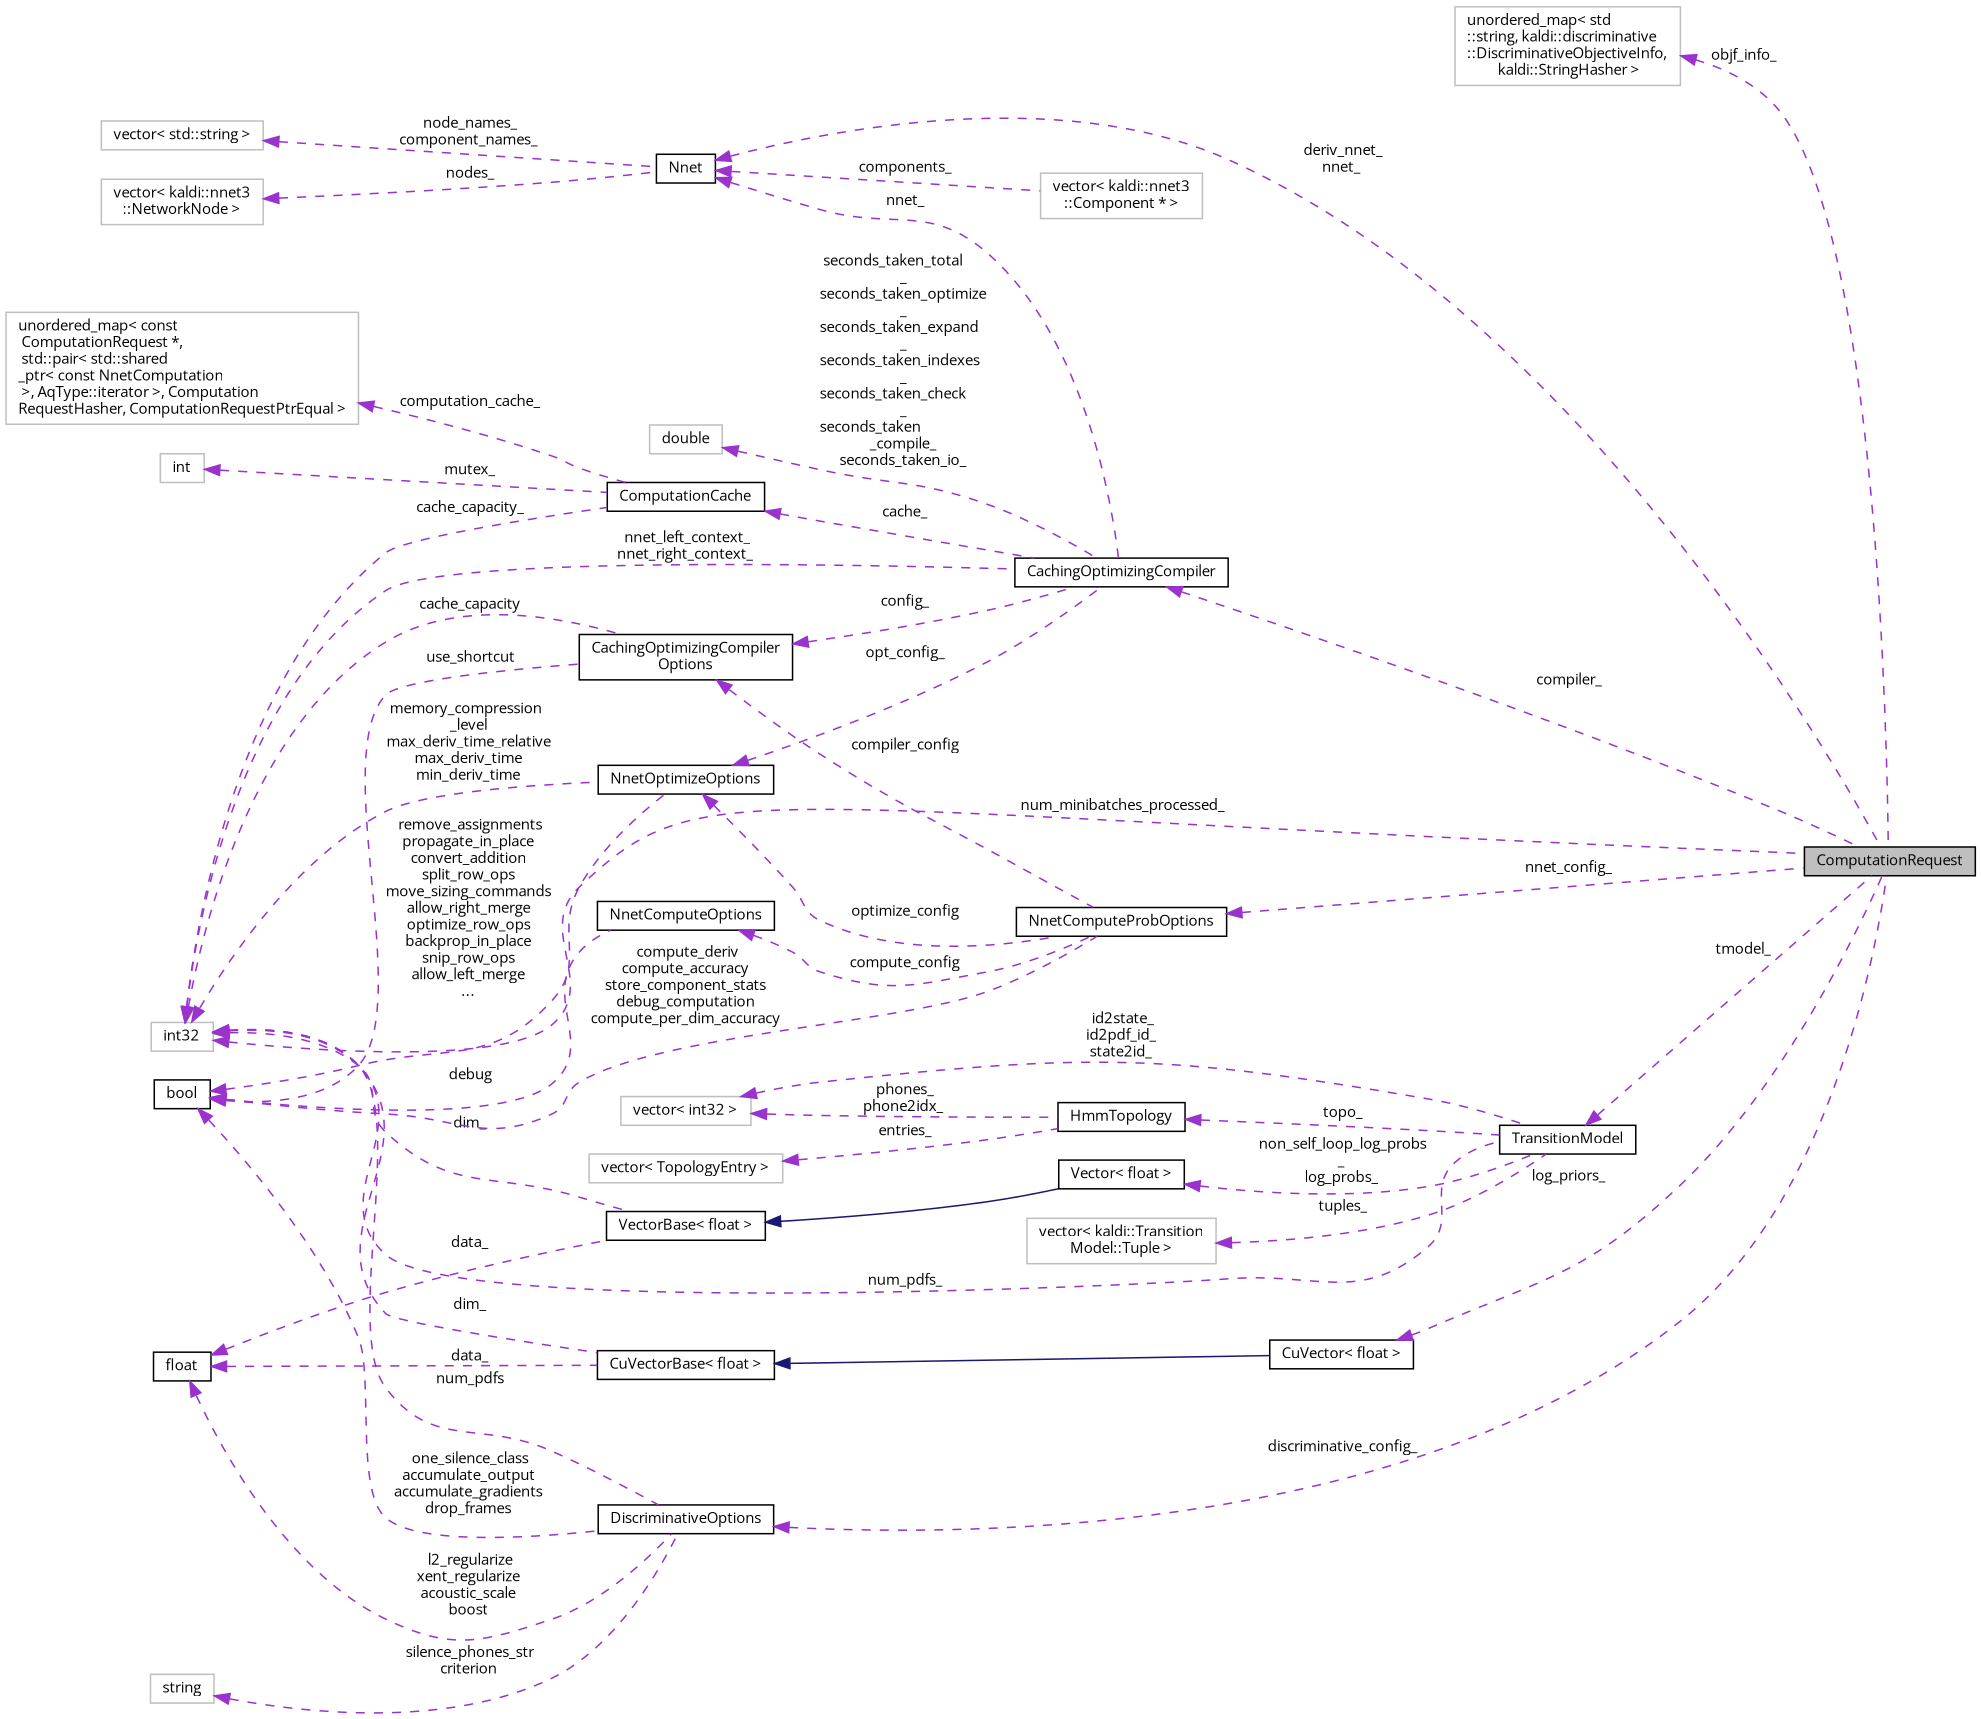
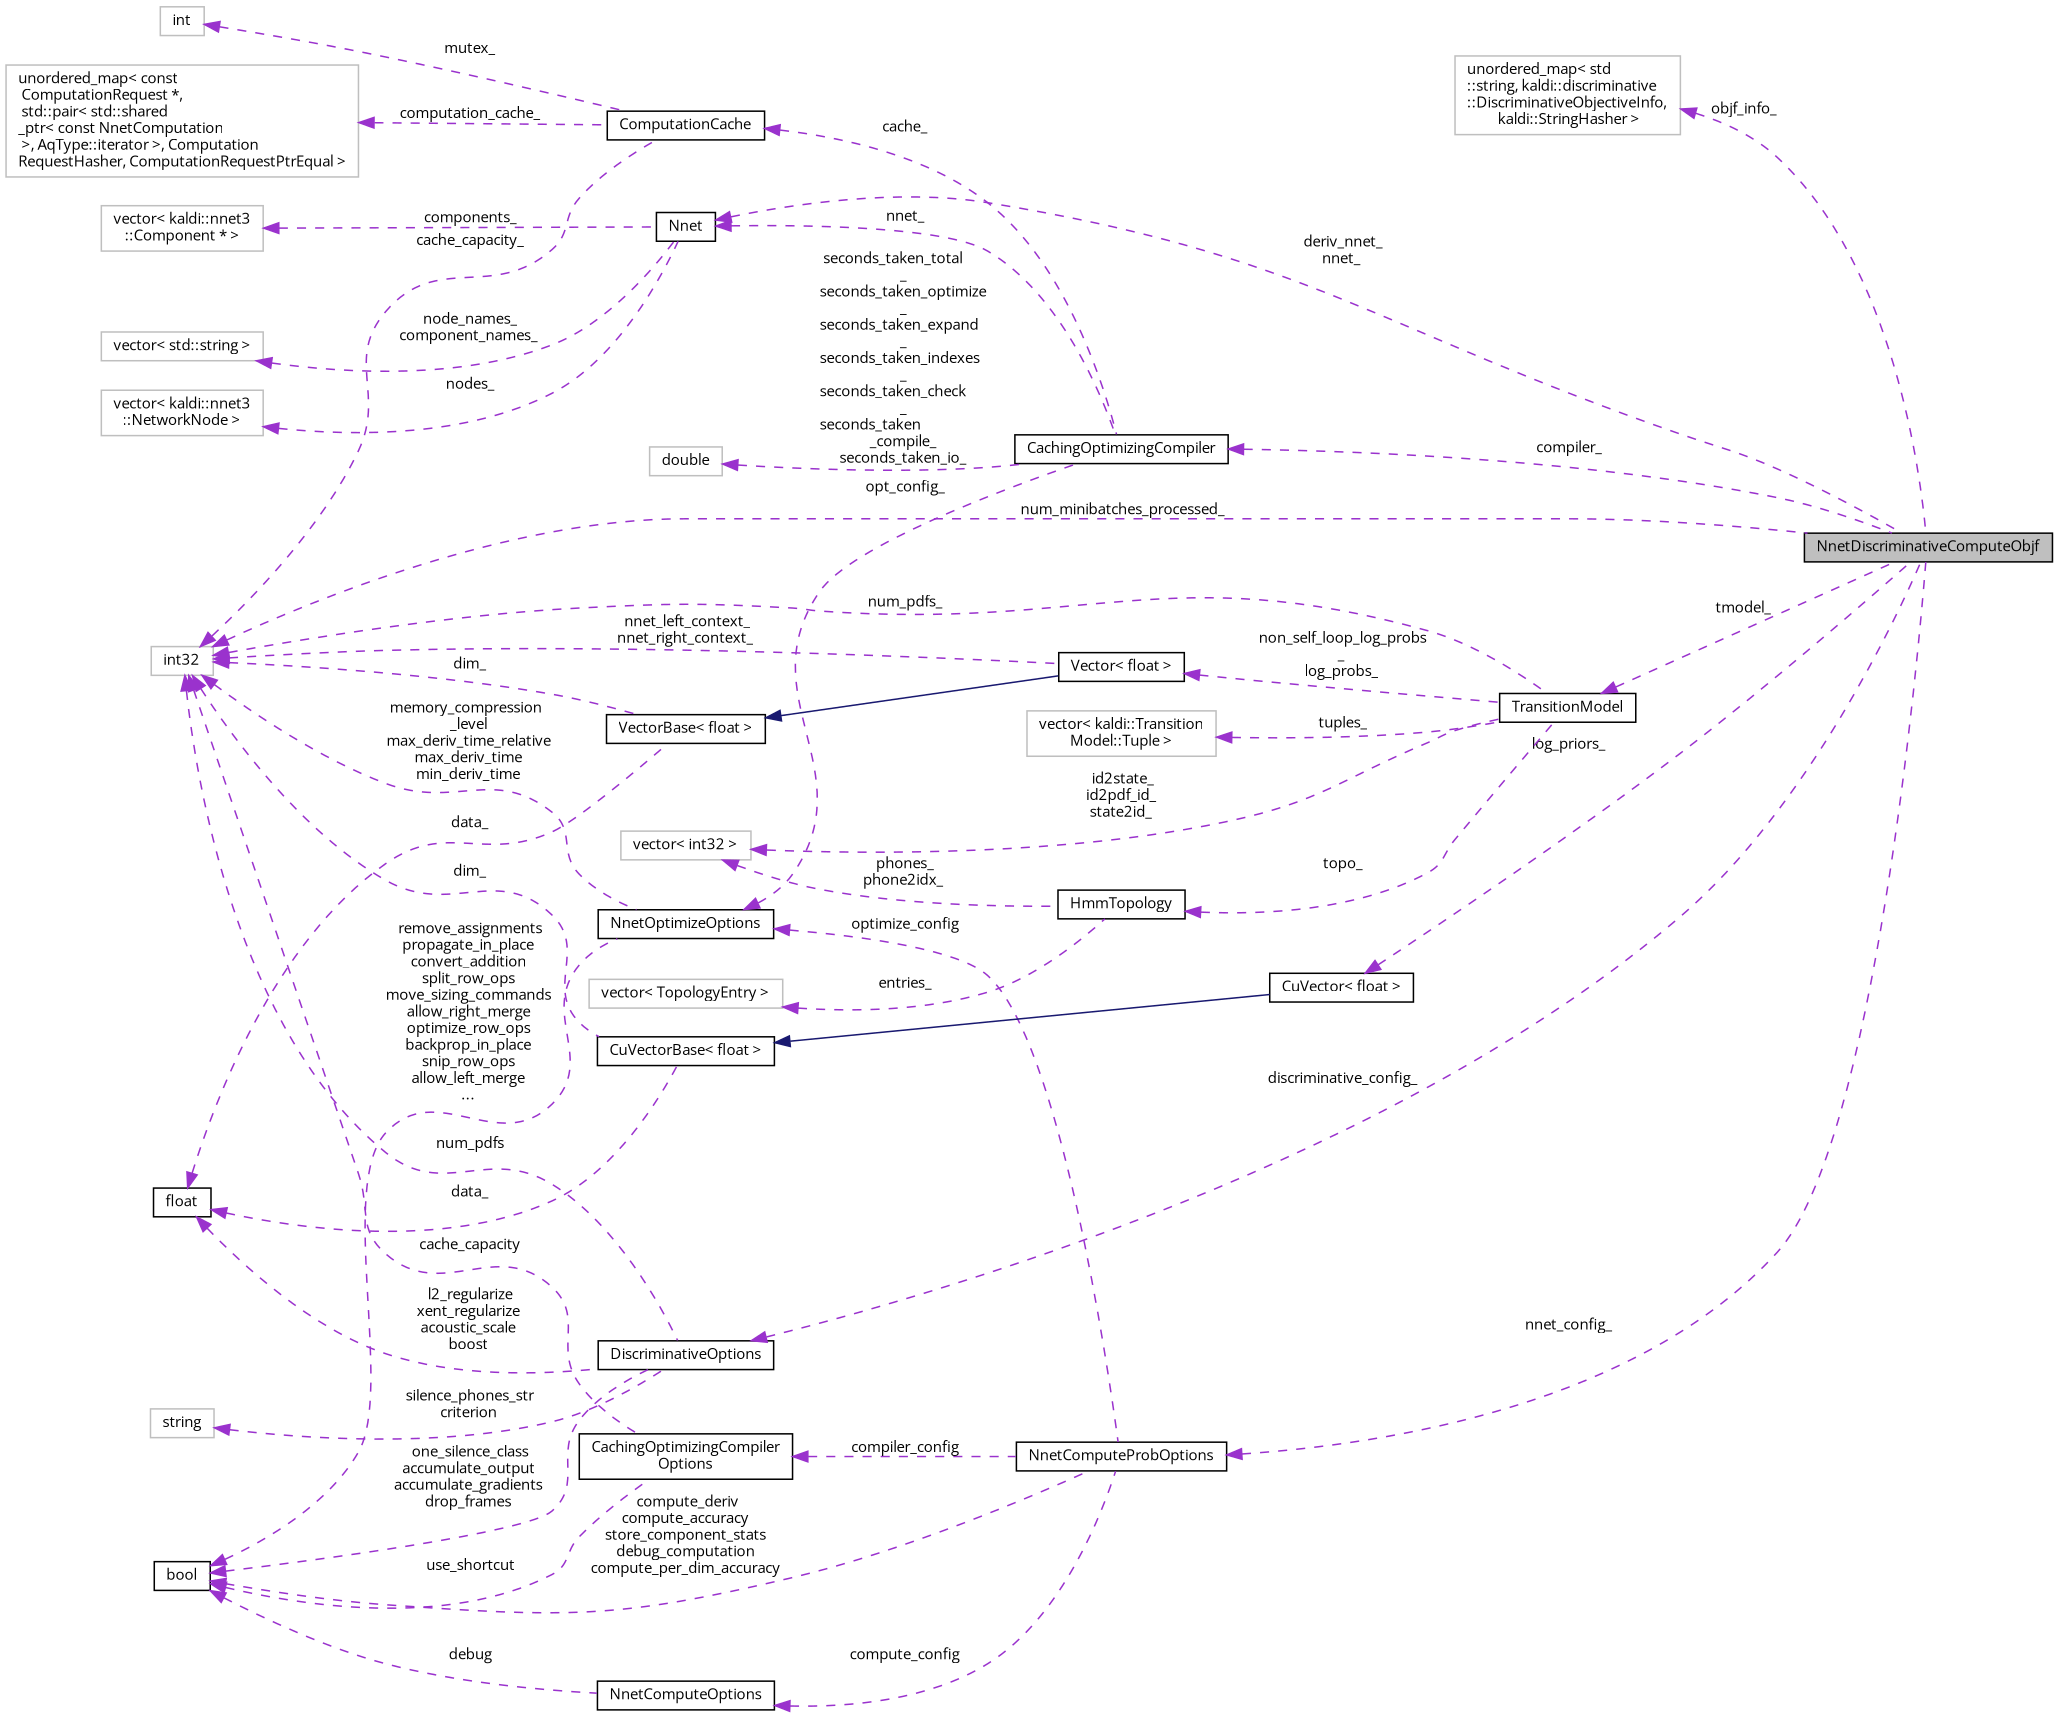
  digraph {
    fontname="Open Sans"
    rankdir=LR
    node [color=black fillcolor=white fontname="Open Sans" fontsize=10 shape=record style=filled]
    edge [color=darkorchid3 dir=back fontname="Open Sans" fontsize=10 labelfontname=Helvetica labelfontsize=10 style=dashed]
-   n1 [fillcolor=grey75 fontcolor=black height=0.2 label=ComputationRequest width=0.4]
+   n1 [fillcolor=grey75 fontcolor=black height=0.2 label=NnetDiscriminativeComputeObjf width=0.4]
    n2 [color=grey75 height=0.2 label="unordered_map\< std\l::string, kaldi::discriminative\l::DiscriminativeObjectiveInfo,\l kaldi::StringHasher \>" width=0.4]
    n3 [height=0.2 label=CachingOptimizingCompiler width=0.4]
    n4 [color=grey75 height=0.2 label=double width=0.4]
    n5 [height=0.2 label=ComputationCache width=0.4]
    n6 [color=grey75 height=0.2 label=int width=0.4]
    n7 [color=grey75 height=0.2 label="unordered_map\< const\l ComputationRequest *,\l std::pair\< std::shared\l_ptr\< const NnetComputation\l \>, AqType::iterator \>, Computation\lRequestHasher, ComputationRequestPtrEqual \>" width=0.4]
    n8 [color=grey75 height=0.2 label=int32 width=0.4]
    n9 [height=0.2 label="CachingOptimizingCompiler\lOptions" width=0.4]
    n10 [height=0.2 label=NnetOptimizeOptions width=0.4]
    n11 [height=0.2 label=DiscriminativeOptions width=0.4]
    n12 [height=0.2 label="CuVectorBase\< float \>" width=0.4]
    n13 [height=0.2 label=TransitionModel width=0.4]
    n14 [height=0.2 label="VectorBase\< float \>" width=0.4]
    n15 [height=0.2 label=NnetComputeProbOptions width=0.4]
    n16 [height=0.2 label="CuVector\< float \>" width=0.4]
    n17 [height=0.2 label="Vector\< float \>" width=0.4]
    n18 [height=0.2 label=bool width=0.4]
    n19 [height=0.2 label=NnetComputeOptions width=0.4]
    n20 [height=0.2 label=Nnet width=0.4]
    n21 [color=grey75 height=0.2 label="vector\< std::string \>" width=0.4]
    n22 [color=grey75 height=0.2 label="vector\< kaldi::nnet3\l::NetworkNode \>" width=0.4]
    n23 [color=grey75 height=0.2 label="vector\< kaldi::nnet3\l::Component * \>" width=0.4]
    n24 [height=0.2 label=float width=0.4]
    n25 [color=grey75 height=0.2 label=string width=0.4]
    n26 [height=0.2 label=HmmTopology width=0.4]
    n27 [color=grey75 height=0.2 label="vector\< int32 \>" width=0.4]
    n28 [color=grey75 height=0.2 label="vector\< TopologyEntry \>" width=0.4]
    n29 [color=grey75 height=0.2 label="vector\< kaldi::Transition\lModel::Tuple \>" width=0.4]
    n2 -> n1 [label=" objf_info_"]
    n3 -> n1 [label=" compiler_"]
    n4 -> n3 [label=" seconds_taken_total\l_\nseconds_taken_optimize\l_\nseconds_taken_expand\l_\nseconds_taken_indexes\l_\nseconds_taken_check\l_\nseconds_taken\l_compile_\nseconds_taken_io_"]
    n5 -> n3 [label=" cache_"]
    n6 -> n5 [label=" mutex_"]
    n7 -> n5 [label=" computation_cache_"]
    n8 -> n1 [label=" num_minibatches_processed_"]
-   n8 -> n3 [label=" nnet_left_context_\nnnet_right_context_"]
+   n8 -> n17 [label=" nnet_left_context_\nnnet_right_context_"]
    n8 -> n5 [label=" cache_capacity_"]
    n8 -> n9 [label=" cache_capacity"]
    n8 -> n10 [label=" memory_compression\l_level\nmax_deriv_time_relative\nmax_deriv_time\nmin_deriv_time"]
    n8 -> n11 [label=" num_pdfs"]
    n8 -> n12 [label=" dim_"]
    n8 -> n13 [label=" num_pdfs_"]
    n8 -> n14 [label=" dim_"]
-   n9 -> n3 [label=" config_"]
    n9 -> n15 [label=" compiler_config"]
    n10 -> n3 [label=" opt_config_"]
    n10 -> n15 [label=" optimize_config"]
    n11 -> n1 [label=" discriminative_config_"]
    n12 -> n16 [color=midnightblue style=solid]
    n13 -> n1 [label=" tmodel_"]
    n14 -> n17 [color=midnightblue style=solid]
    n15 -> n1 [label=" nnet_config_"]
    n16 -> n1 [label=" log_priors_"]
    n17 -> n13 [label=" non_self_loop_log_probs\l_\nlog_probs_"]
    n18 -> n9 [label=" use_shortcut"]
    n18 -> n10 [label=" remove_assignments\npropagate_in_place\nconvert_addition\nsplit_row_ops\nmove_sizing_commands\nallow_right_merge\noptimize_row_ops\nbackprop_in_place\nsnip_row_ops\nallow_left_merge\n..."]
    n18 -> n11 [label=" one_silence_class\naccumulate_output\naccumulate_gradients\ndrop_frames"]
    n18 -> n15 [label=" compute_deriv\ncompute_accuracy\nstore_component_stats\ndebug_computation\ncompute_per_dim_accuracy"]
    n18 -> n19 [label=" debug"]
    n19 -> n15 [label=" compute_config"]
    n20 -> n1 [label=" deriv_nnet_\nnnet_"]
    n20 -> n3 [label=" nnet_"]
    n21 -> n20 [label=" node_names_\ncomponent_names_"]
    n22 -> n20 [label=" nodes_"]
-   n20 -> n23 [label=" components_"]
+   n23 -> n20 [label=" components_"]
    n24 -> n11 [label=" l2_regularize\nxent_regularize\nacoustic_scale\nboost"]
    n24 -> n12 [label=" data_"]
    n24 -> n14 [label=" data_"]
    n25 -> n11 [label=" silence_phones_str\ncriterion"]
    n26 -> n13 [label=" topo_"]
    n27 -> n13 [label=" id2state_\nid2pdf_id_\nstate2id_"]
    n27 -> n26 [label=" phones_\nphone2idx_"]
    n28 -> n26 [label=" entries_"]
    n29 -> n13 [label=" tuples_"]
  }
